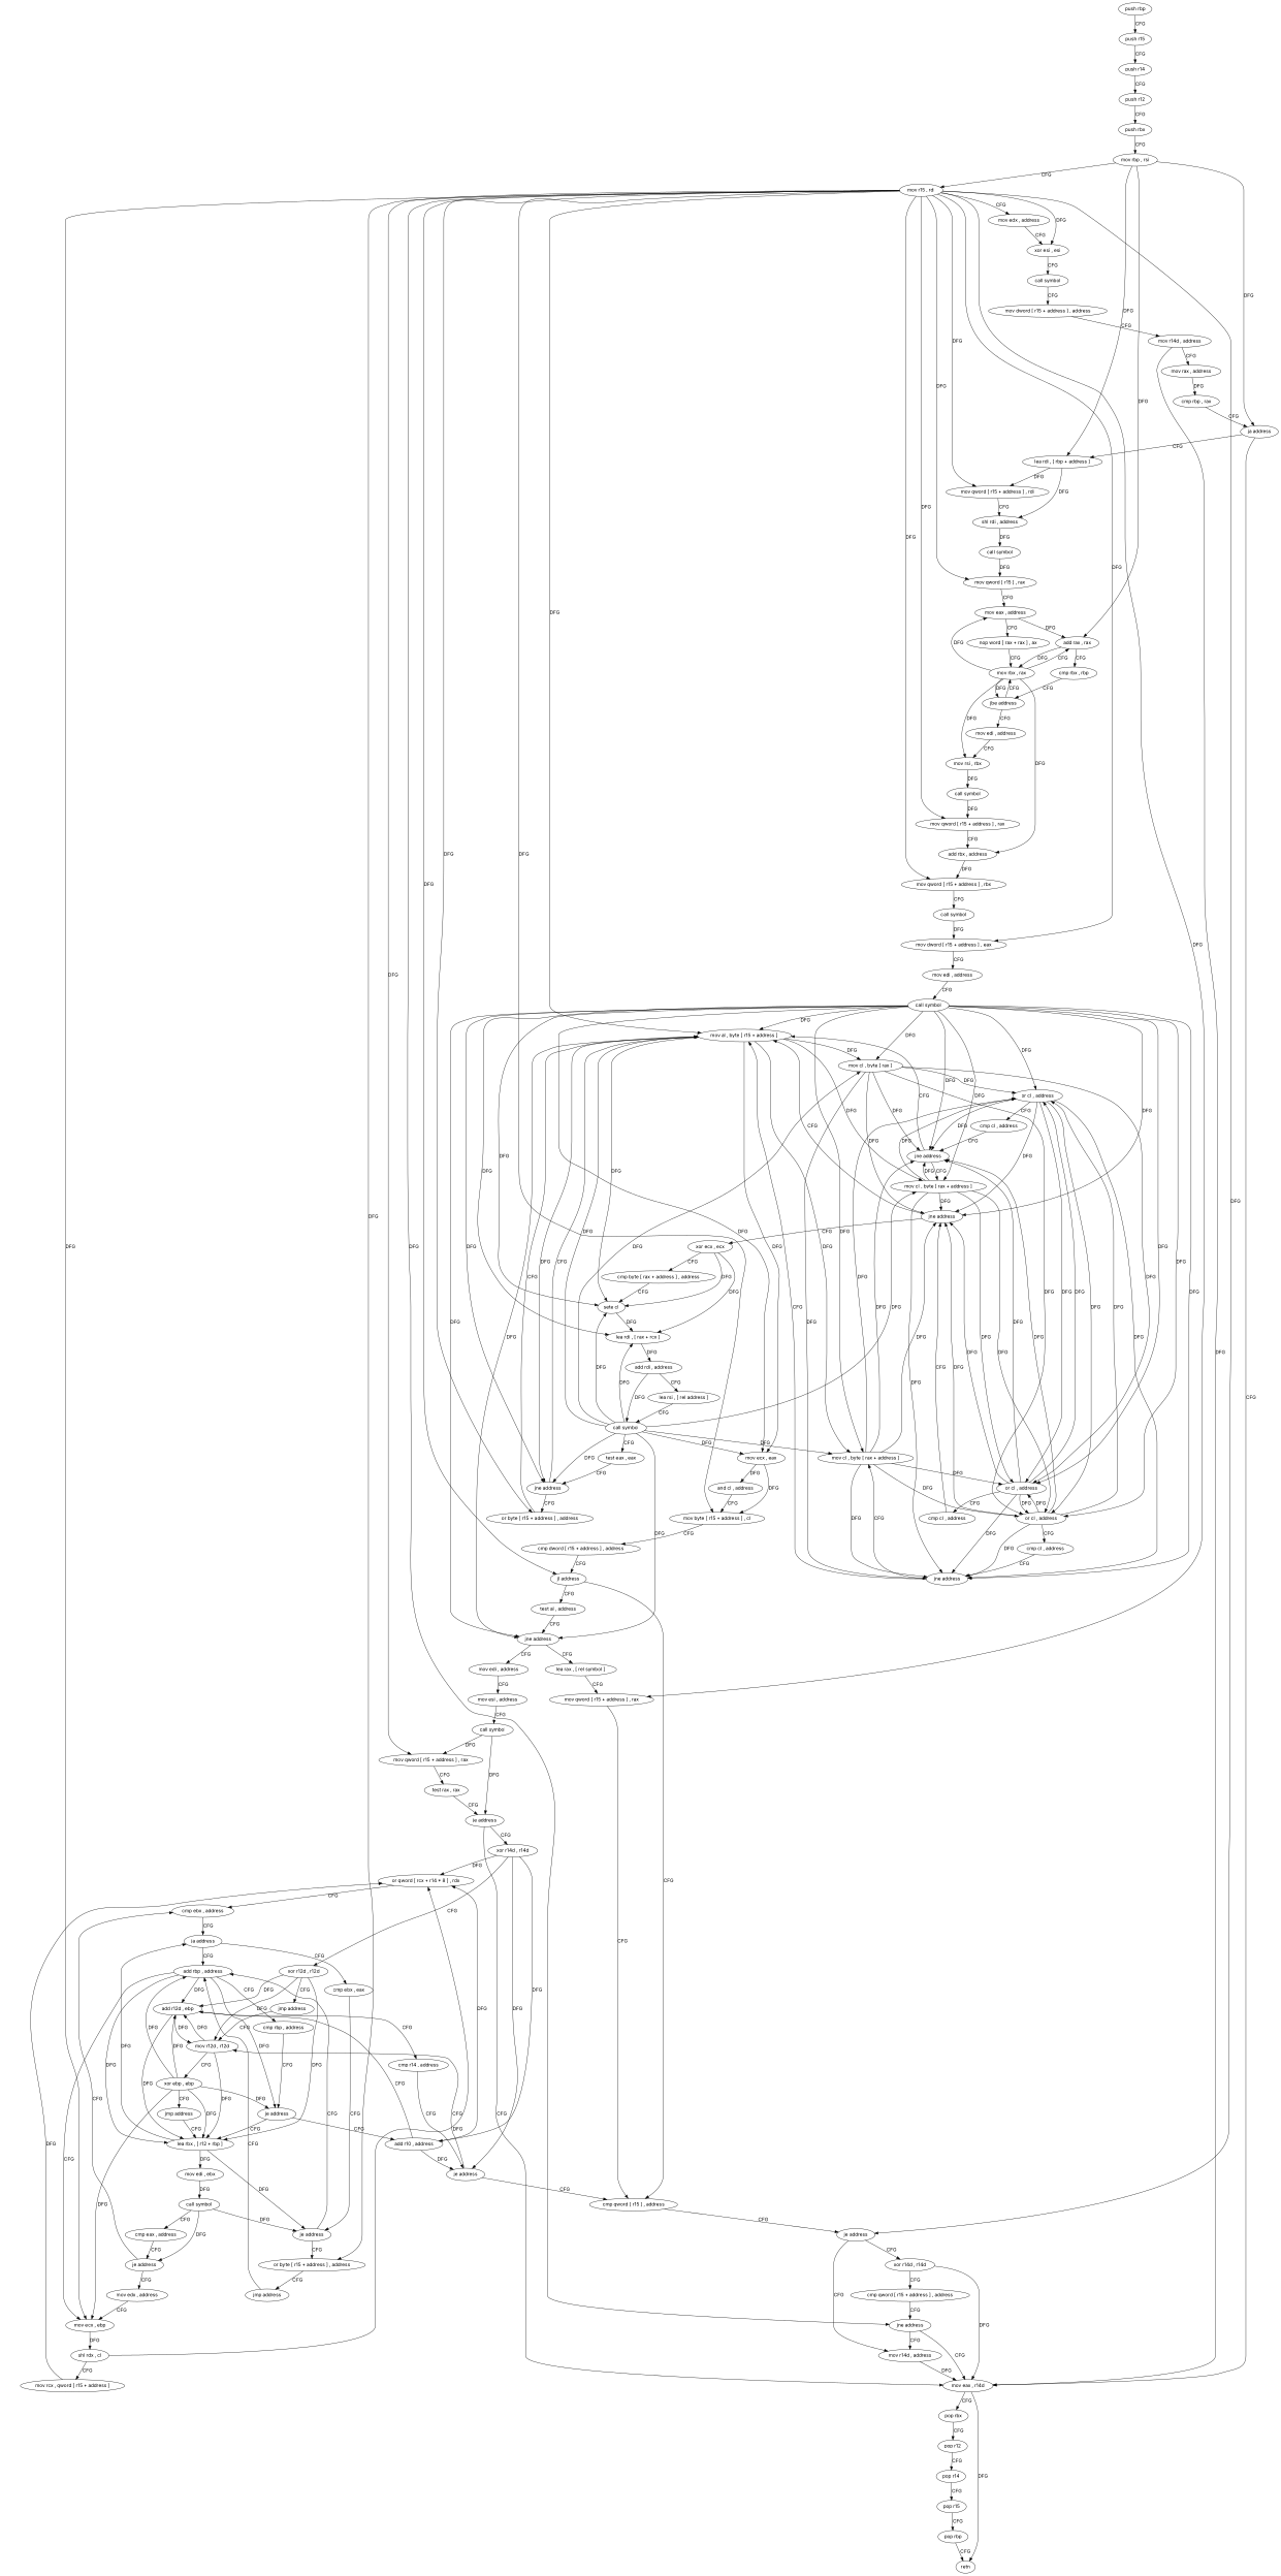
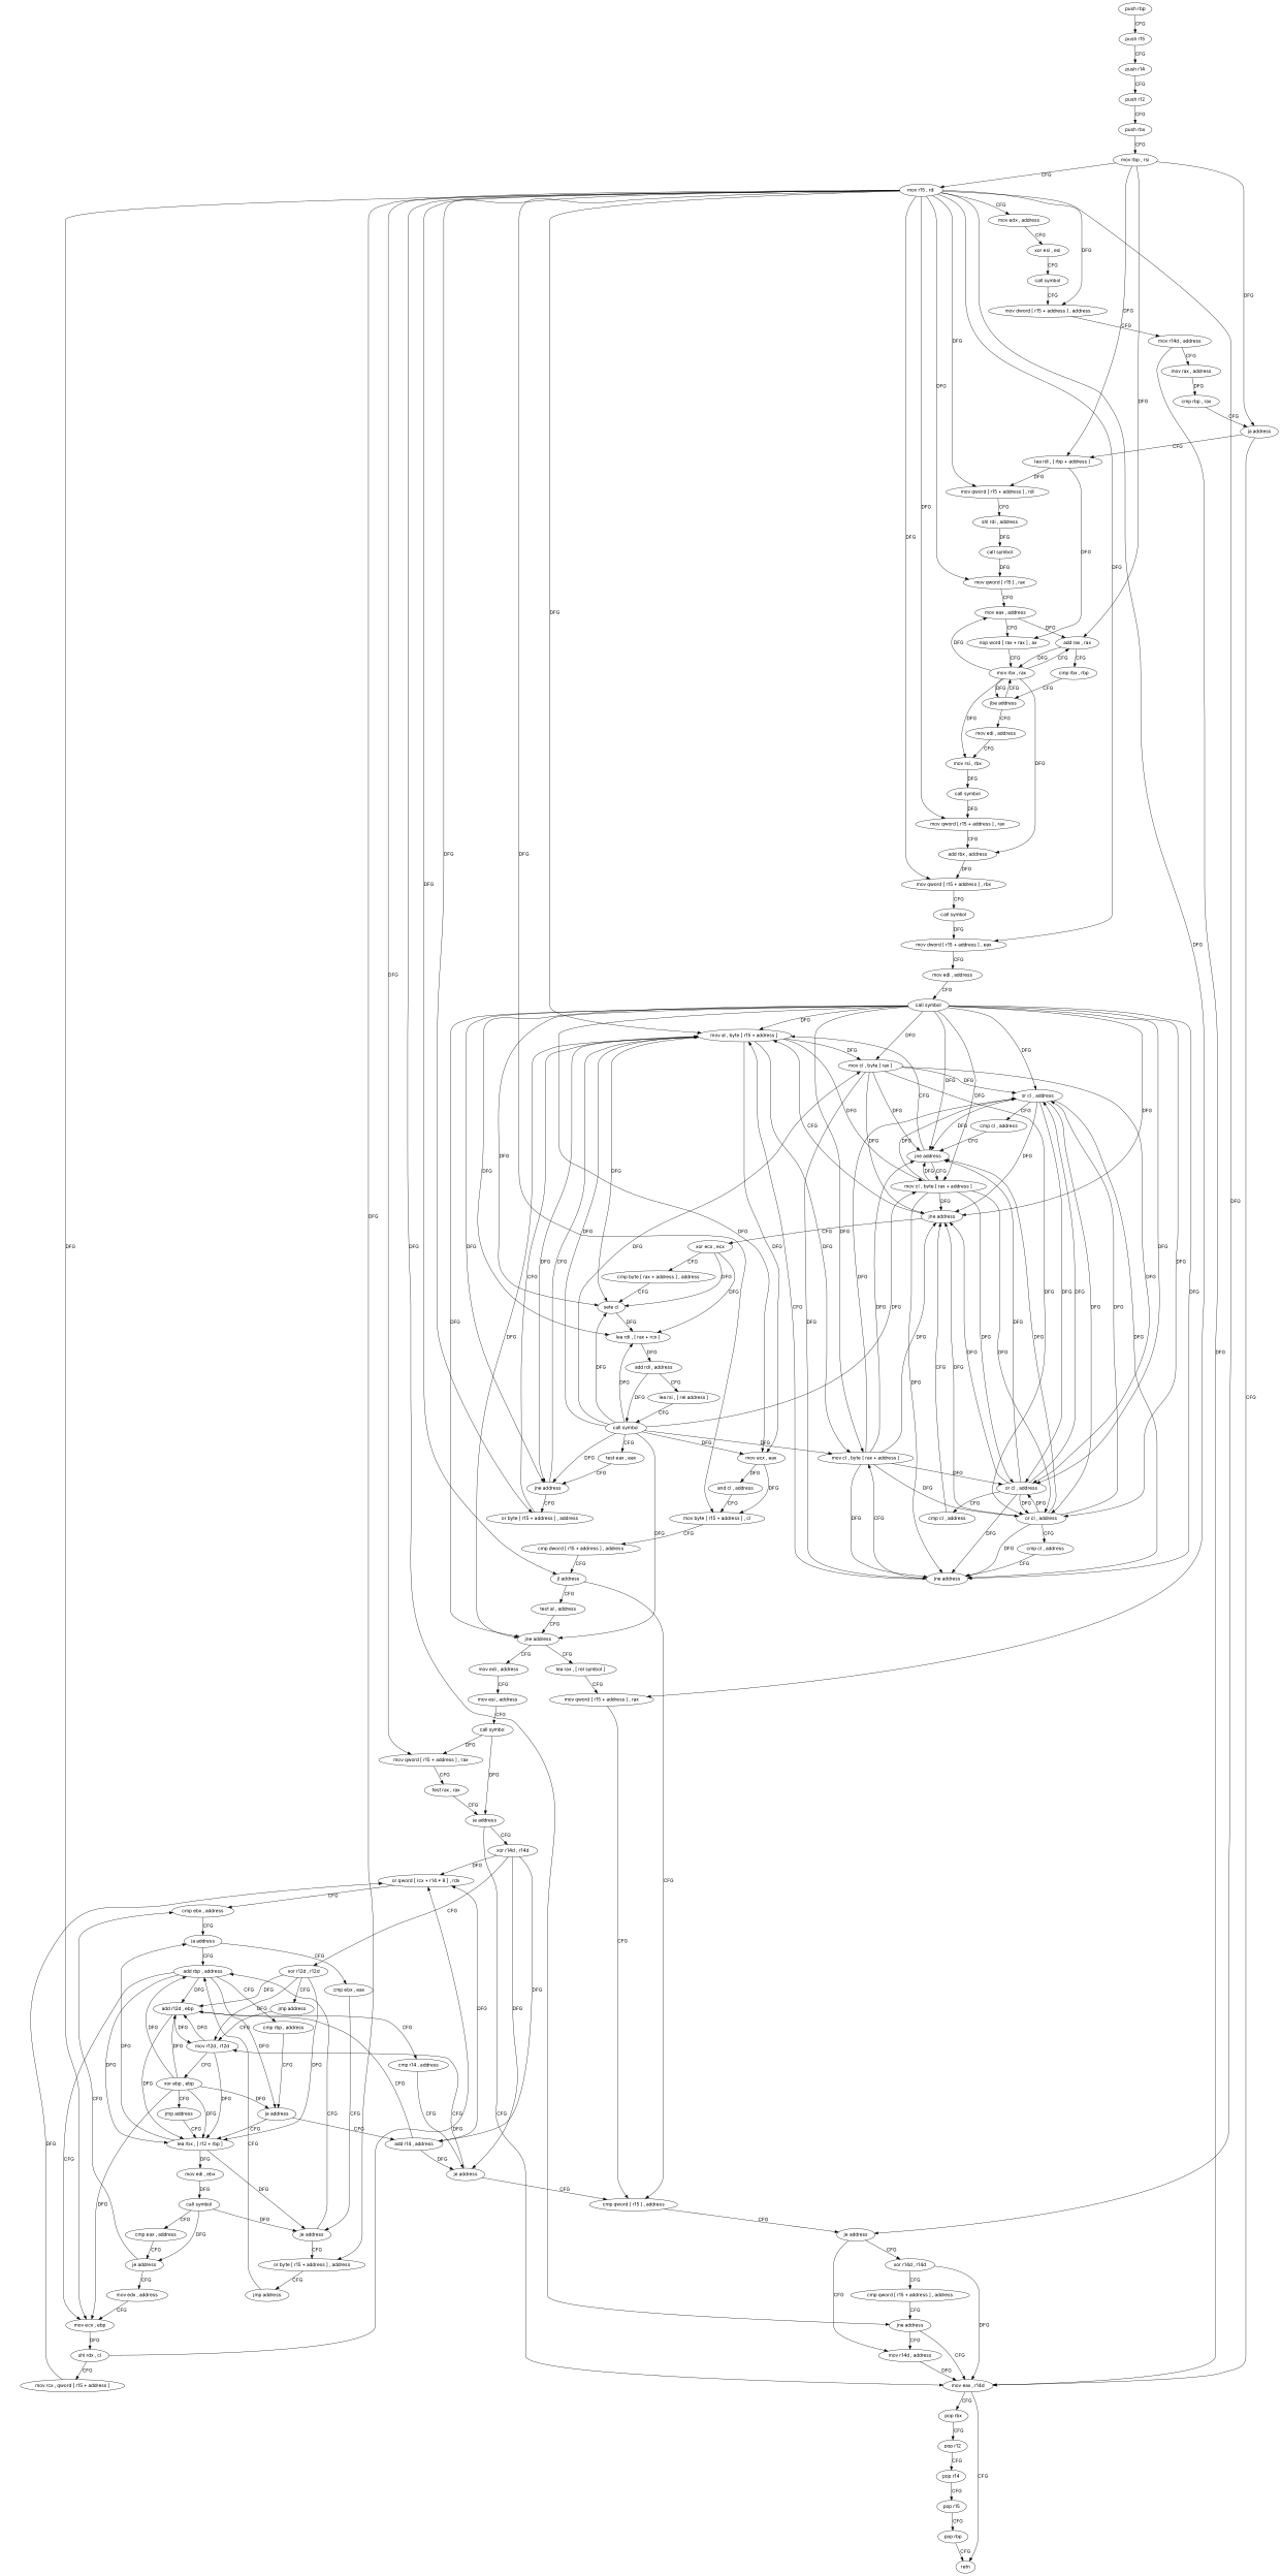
  digraph {
    fontname=Inter
    node [fontname=Inter]
    edge [fontname=Inter]
    n1 [label="push rbp"]
    n2 [label="push r15"]
    n3 [label="push r14"]
    n4 [label="push r12"]
    n5 [label="push rbx"]
    n6 [label="mov rbp , rsi"]
    n7 [label="mov r15 , rdi"]
    n8 [label="ja address"]
    n9 [label="lea rdi , [ rbp + address ]"]
    n10 [label="add rax , rax"]
    n11 [label="mov edx , address"]
    n12 [label="mov dword [ r15 + address ] , address"]
    n13 [label="mov qword [ r15 + address ] , rdi"]
    n14 [label="mov qword [ r15 ] , rax"]
    n15 [label="mov qword [ r15 + address ] , rax"]
    n16 [label="mov qword [ r15 + address ] , rbx"]
    n17 [label="mov dword [ r15 + address ] , eax"]
    n18 [label="mov al , byte [ r15 + address ]"]
    n19 [label="mov byte [ r15 + address ] , cl"]
    n20 [label="jl address"]
    n21 [label="je address"]
    n22 [label="jne address"]
    n23 [label="mov qword [ r15 + address ] , rax"]
    n24 [label="mov qword [ r15 + address ] , rax"]
    n25 [label="or byte [ r15 + address ] , address"]
    n26 [label="or byte [ r15 + address ] , address"]
    n27 [label="mov ecx , ebp"]
    n28 [label="mov eax , r14d"]
    n29 [label="shl rdi , address"]
    n30 [label="jbe address"]
    n31 [label="mov rbx , rax"]
    n32 [label="mov edi , address"]
    n33 [label="xor esi , esi"]
    n34 [label="mov r14d , address"]
    n35 [label="mov eax , address"]
    n36 [label="add rbx , address"]
    n37 [label="call symbol"]
    n38 [label="mov edi , address"]
    n39 [label="mov cl , byte [ rax ]"]
    n40 [label="mov cl , byte [ rax + address ]"]
    n41 [label="mov ecx , eax"]
    n42 [label="mov cl , byte [ rax + address ]"]
    n43 [label="jne address"]
    n44 [label="sete cl"]
    n45 [label="jne address"]
    n46 [label="cmp dword [ r15 + address ] , address"]
    n47 [label="cmp qword [ r15 ] , address"]
    n48 [label="test al , address"]
    n49 [label="mov r14d , address"]
    n50 [label="xor r14d , r14d"]
    n51 [label="test rax , rax"]
    n52 [label="mov rcx , qword [ r15 + address ]"]
    n53 [label="or qword [ rcx + r14 * 8 ] , rdx"]
    n54 [label="jmp address"]
    n55 [label="call symbol"]
    n56 [label="mov rax , address"]
    n57 [label="cmp rbp , rax"]
    n58 [label="pop rbx"]
    n59 [label=retn]
    n60 [label="pop r12"]
    n61 [label="call symbol"]
    n62 [label="pop r14"]
    n63 [label="pop r15"]
    n64 [label="pop rbp"]
    n65 [label="nop word [ rax + rax ] , ax"]
    n66 [label="mov rsi , rbx"]
    n67 [label="cmp rbx , rbp"]
    n68 [label="call symbol"]
    n69 [label="call symbol"]
    n70 [label="or cl , address"]
    n71 [label="jne address"]
    n72 [label="or cl , address"]
    n73 [label="jne address"]
    n74 [label="or cl , address"]
    n75 [label="jne address"]
    n76 [label="lea rdi , [ rax + rcx ]"]
    n77 [label="cmp cl , address"]
    n78 [label="and cl , address"]
    n79 [label="cmp cl , address"]
    n80 [label="lea rax , [ rel symbol ]"]
    n81 [label="mov edi , address"]
    n82 [label="cmp cl , address"]
    n83 [label="xor ecx , ecx"]
    n84 [label="add rdi , address"]
    n85 [label="cmp qword [ r15 + address ] , address"]
    n86 [label="mov esi , address"]
    n87 [label="call symbol"]
    n88 [label="cmp byte [ rax + address ] , address"]
    n89 [label="je address"]
    n90 [label="xor r14d , r14d"]
    n91 [label="xor r12d , r12d"]
-   n92 [label="add r10 , address"]
+   n92 [label="add r14 , address"]
    n93 [label="je address"]
    n94 [label="jmp address"]
    n95 [label="mov r12d , r12d"]
    n96 [label="lea rbx , [ r12 + rbp ]"]
    n97 [label="add r12d , ebp"]
    n98 [label="cmp ebx , address"]
    n99 [label="lea rsi , [ rel address ]"]
    n100 [label="call symbol"]
    n101 [label="test eax , eax"]
    n102 [label="xor ebp , ebp"]
    n103 [label="mov edi , ebx"]
    n104 [label="ja address"]
    n105 [label="je address"]
    n106 [label="cmp r14 , address"]
    n107 [label="jmp address"]
    n108 [label="add rbp , address"]
    n109 [label="je address"]
    n110 [label="cmp rbp , address"]
    n111 [label="shl rdx , cl"]
    n112 [label="call symbol"]
    n113 [label="cmp ebx , eax"]
    n114 [label="cmp eax , address"]
    n115 [label="je address"]
    n116 [label="mov edx , address"]
    n1 -> n2 [label=CFG]
    n2 -> n3 [label=CFG]
    n3 -> n4 [label=CFG]
    n4 -> n5 [label=CFG]
    n5 -> n6 [label=CFG]
    n6 -> n7 [label=CFG]
    n6 -> n8 [label=DFG]
    n6 -> n9 [label=DFG]
    n6 -> n10 [label=DFG]
    n7 -> n11 [label=CFG]
-   n7 -> n33 [label=DFG]
+   n7 -> n12 [label=DFG]
    n7 -> n13 [label=DFG]
    n7 -> n14 [label=DFG]
    n7 -> n15 [label=DFG]
    n7 -> n16 [label=DFG]
    n7 -> n17 [label=DFG]
    n7 -> n18 [label=DFG]
    n7 -> n19 [label=DFG]
    n7 -> n20 [label=DFG]
    n7 -> n21 [label=DFG]
    n7 -> n22 [label=DFG]
    n7 -> n23 [label=DFG]
    n7 -> n24 [label=DFG]
    n7 -> n25 [label=DFG]
    n7 -> n26 [label=DFG]
    n7 -> n27 [label=DFG]
    n8 -> n9 [label=CFG]
    n8 -> n28 [label=CFG]
    n9 -> n13 [label=DFG]
-   n9 -> n29 [label=DFG]
+   n9 -> n65 [label=DFG]
    n10 -> n31 [label=DFG]
    n10 -> n67 [label=CFG]
    n11 -> n33 [label=CFG]
    n12 -> n34 [label=CFG]
    n13 -> n29 [label=CFG]
    n14 -> n35 [label=CFG]
    n15 -> n36 [label=CFG]
    n16 -> n37 [label=CFG]
    n17 -> n38 [label=CFG]
    n18 -> n39 [label=DFG]
    n18 -> n40 [label=DFG]
    n18 -> n41 [label=DFG]
    n18 -> n42 [label=DFG]
    n18 -> n43 [label=DFG]
    n18 -> n44 [label=DFG]
    n18 -> n45 [label=DFG]
    n19 -> n46 [label=CFG]
    n20 -> n47 [label=CFG]
    n20 -> n48 [label=CFG]
    n21 -> n49 [label=CFG]
    n21 -> n50 [label=CFG]
    n22 -> n28 [label=CFG]
    n22 -> n49 [label=CFG]
    n23 -> n47 [label=CFG]
    n24 -> n51 [label=CFG]
    n25 -> n18 [label=CFG]
    n26 -> n54 [label=CFG]
    n27 -> n111 [label=DFG]
    n28 -> n58 [label=CFG]
-   n28 -> n59 [label=DFG]
+   n28 -> n59 [label=CFG]
    n29 -> n61 [label=DFG]
    n30 -> n31 [label=CFG]
    n30 -> n32 [label=CFG]
    n31 -> n10 [label=CFG]
    n31 -> n30 [label=DFG]
    n31 -> n35 [label=DFG]
    n31 -> n36 [label=DFG]
    n31 -> n66 [label=DFG]
    n32 -> n66 [label=CFG]
    n33 -> n55 [label=CFG]
    n34 -> n28 [label=DFG]
    n34 -> n56 [label=CFG]
    n35 -> n10 [label=DFG]
    n35 -> n65 [label=CFG]
    n36 -> n16 [label=DFG]
    n37 -> n17 [label=DFG]
    n38 -> n69 [label=CFG]
    n39 -> n70 [label=DFG]
    n39 -> n71 [label=DFG]
    n39 -> n72 [label=DFG]
    n39 -> n73 [label=DFG]
    n39 -> n74 [label=DFG]
    n39 -> n75 [label=DFG]
    n40 -> n70 [label=DFG]
    n40 -> n71 [label=DFG]
    n40 -> n72 [label=DFG]
    n40 -> n73 [label=DFG]
    n40 -> n74 [label=DFG]
    n40 -> n75 [label=DFG]
    n41 -> n19 [label=DFG]
    n41 -> n78 [label=DFG]
    n42 -> n70 [label=DFG]
    n42 -> n71 [label=DFG]
    n42 -> n72 [label=DFG]
    n42 -> n73 [label=DFG]
    n42 -> n74 [label=DFG]
    n42 -> n75 [label=DFG]
    n43 -> n80 [label=CFG]
    n43 -> n81 [label=CFG]
    n44 -> n76 [label=DFG]
    n45 -> n18 [label=CFG]
    n45 -> n25 [label=CFG]
    n46 -> n20 [label=CFG]
    n47 -> n21 [label=CFG]
    n48 -> n43 [label=CFG]
    n49 -> n28 [label=DFG]
    n50 -> n28 [label=DFG]
    n50 -> n85 [label=CFG]
    n51 -> n89 [label=CFG]
    n52 -> n53 [label=DFG]
    n53 -> n98 [label=CFG]
    n54 -> n108 [label=CFG]
    n55 -> n12 [label=CFG]
    n56 -> n57 [label=DFG]
    n57 -> n8 [label=CFG]
    n58 -> n60 [label=CFG]
    n60 -> n62 [label=CFG]
    n61 -> n14 [label=DFG]
    n62 -> n63 [label=CFG]
    n63 -> n64 [label=CFG]
    n64 -> n59 [label=CFG]
    n65 -> n31 [label=CFG]
    n66 -> n68 [label=DFG]
    n67 -> n30 [label=CFG]
    n68 -> n15 [label=DFG]
    n69 -> n18 [label=DFG]
    n69 -> n39 [label=DFG]
    n69 -> n40 [label=DFG]
    n69 -> n41 [label=DFG]
    n69 -> n42 [label=DFG]
    n69 -> n43 [label=DFG]
    n69 -> n44 [label=DFG]
    n69 -> n45 [label=DFG]
    n69 -> n70 [label=DFG]
    n69 -> n71 [label=DFG]
    n69 -> n72 [label=DFG]
    n69 -> n73 [label=DFG]
    n69 -> n74 [label=DFG]
    n69 -> n75 [label=DFG]
    n69 -> n76 [label=DFG]
    n70 -> n71 [label=DFG]
    n70 -> n72 [label=DFG]
    n70 -> n73 [label=DFG]
    n70 -> n74 [label=DFG]
    n70 -> n75 [label=DFG]
    n70 -> n77 [label=CFG]
    n71 -> n18 [label=CFG]
    n71 -> n40 [label=CFG]
    n72 -> n70 [label=DFG]
    n72 -> n71 [label=DFG]
    n72 -> n73 [label=DFG]
    n72 -> n74 [label=DFG]
    n72 -> n75 [label=DFG]
    n72 -> n79 [label=CFG]
    n73 -> n18 [label=CFG]
    n73 -> n42 [label=CFG]
    n74 -> n70 [label=DFG]
    n74 -> n71 [label=DFG]
    n74 -> n72 [label=DFG]
    n74 -> n73 [label=DFG]
    n74 -> n75 [label=DFG]
    n74 -> n82 [label=CFG]
    n75 -> n18 [label=CFG]
    n75 -> n83 [label=CFG]
    n76 -> n84 [label=DFG]
    n77 -> n71 [label=CFG]
    n78 -> n19 [label=CFG]
    n79 -> n73 [label=CFG]
    n80 -> n23 [label=CFG]
    n81 -> n86 [label=CFG]
    n82 -> n75 [label=CFG]
    n83 -> n44 [label=DFG]
    n83 -> n76 [label=DFG]
    n83 -> n88 [label=CFG]
    n84 -> n99 [label=CFG]
    n84 -> n100 [label=DFG]
    n85 -> n22 [label=CFG]
    n86 -> n87 [label=CFG]
    n87 -> n24 [label=DFG]
    n87 -> n89 [label=DFG]
    n88 -> n44 [label=CFG]
    n89 -> n28 [label=CFG]
    n89 -> n90 [label=CFG]
    n90 -> n53 [label=DFG]
    n90 -> n91 [label=CFG]
    n90 -> n92 [label=DFG]
    n90 -> n93 [label=DFG]
    n91 -> n94 [label=CFG]
    n91 -> n95 [label=DFG]
    n91 -> n96 [label=DFG]
    n91 -> n97 [label=DFG]
    n92 -> n53 [label=DFG]
    n92 -> n93 [label=DFG]
    n92 -> n97 [label=CFG]
    n93 -> n47 [label=CFG]
    n93 -> n95 [label=CFG]
    n94 -> n95 [label=CFG]
    n95 -> n96 [label=DFG]
    n95 -> n97 [label=DFG]
    n95 -> n102 [label=CFG]
    n96 -> n103 [label=DFG]
    n96 -> n104 [label=DFG]
    n96 -> n105 [label=DFG]
    n97 -> n95 [label=DFG]
    n97 -> n96 [label=DFG]
    n97 -> n106 [label=CFG]
    n98 -> n104 [label=CFG]
    n99 -> n100 [label=CFG]
    n100 -> n18 [label=DFG]
    n100 -> n39 [label=DFG]
    n100 -> n40 [label=DFG]
    n100 -> n41 [label=DFG]
    n100 -> n42 [label=DFG]
    n100 -> n43 [label=DFG]
    n100 -> n44 [label=DFG]
    n100 -> n45 [label=DFG]
    n100 -> n76 [label=DFG]
    n100 -> n101 [label=CFG]
    n101 -> n45 [label=CFG]
    n102 -> n27 [label=DFG]
    n102 -> n96 [label=DFG]
    n102 -> n97 [label=DFG]
    n102 -> n107 [label=CFG]
    n102 -> n108 [label=DFG]
    n102 -> n109 [label=DFG]
    n103 -> n112 [label=DFG]
    n104 -> n108 [label=CFG]
    n104 -> n113 [label=CFG]
    n105 -> n26 [label=CFG]
    n105 -> n108 [label=CFG]
    n106 -> n93 [label=CFG]
    n107 -> n96 [label=CFG]
    n108 -> n27 [label=CFG]
    n108 -> n96 [label=DFG]
    n108 -> n97 [label=DFG]
    n108 -> n109 [label=DFG]
    n108 -> n110 [label=CFG]
    n109 -> n92 [label=CFG]
    n109 -> n96 [label=CFG]
    n110 -> n109 [label=CFG]
    n111 -> n52 [label=CFG]
    n111 -> n53 [label=DFG]
    n112 -> n105 [label=DFG]
    n112 -> n114 [label=CFG]
    n112 -> n115 [label=DFG]
    n113 -> n105 [label=CFG]
    n114 -> n115 [label=CFG]
    n115 -> n98 [label=CFG]
    n115 -> n116 [label=CFG]
    n116 -> n27 [label=CFG]
  }
